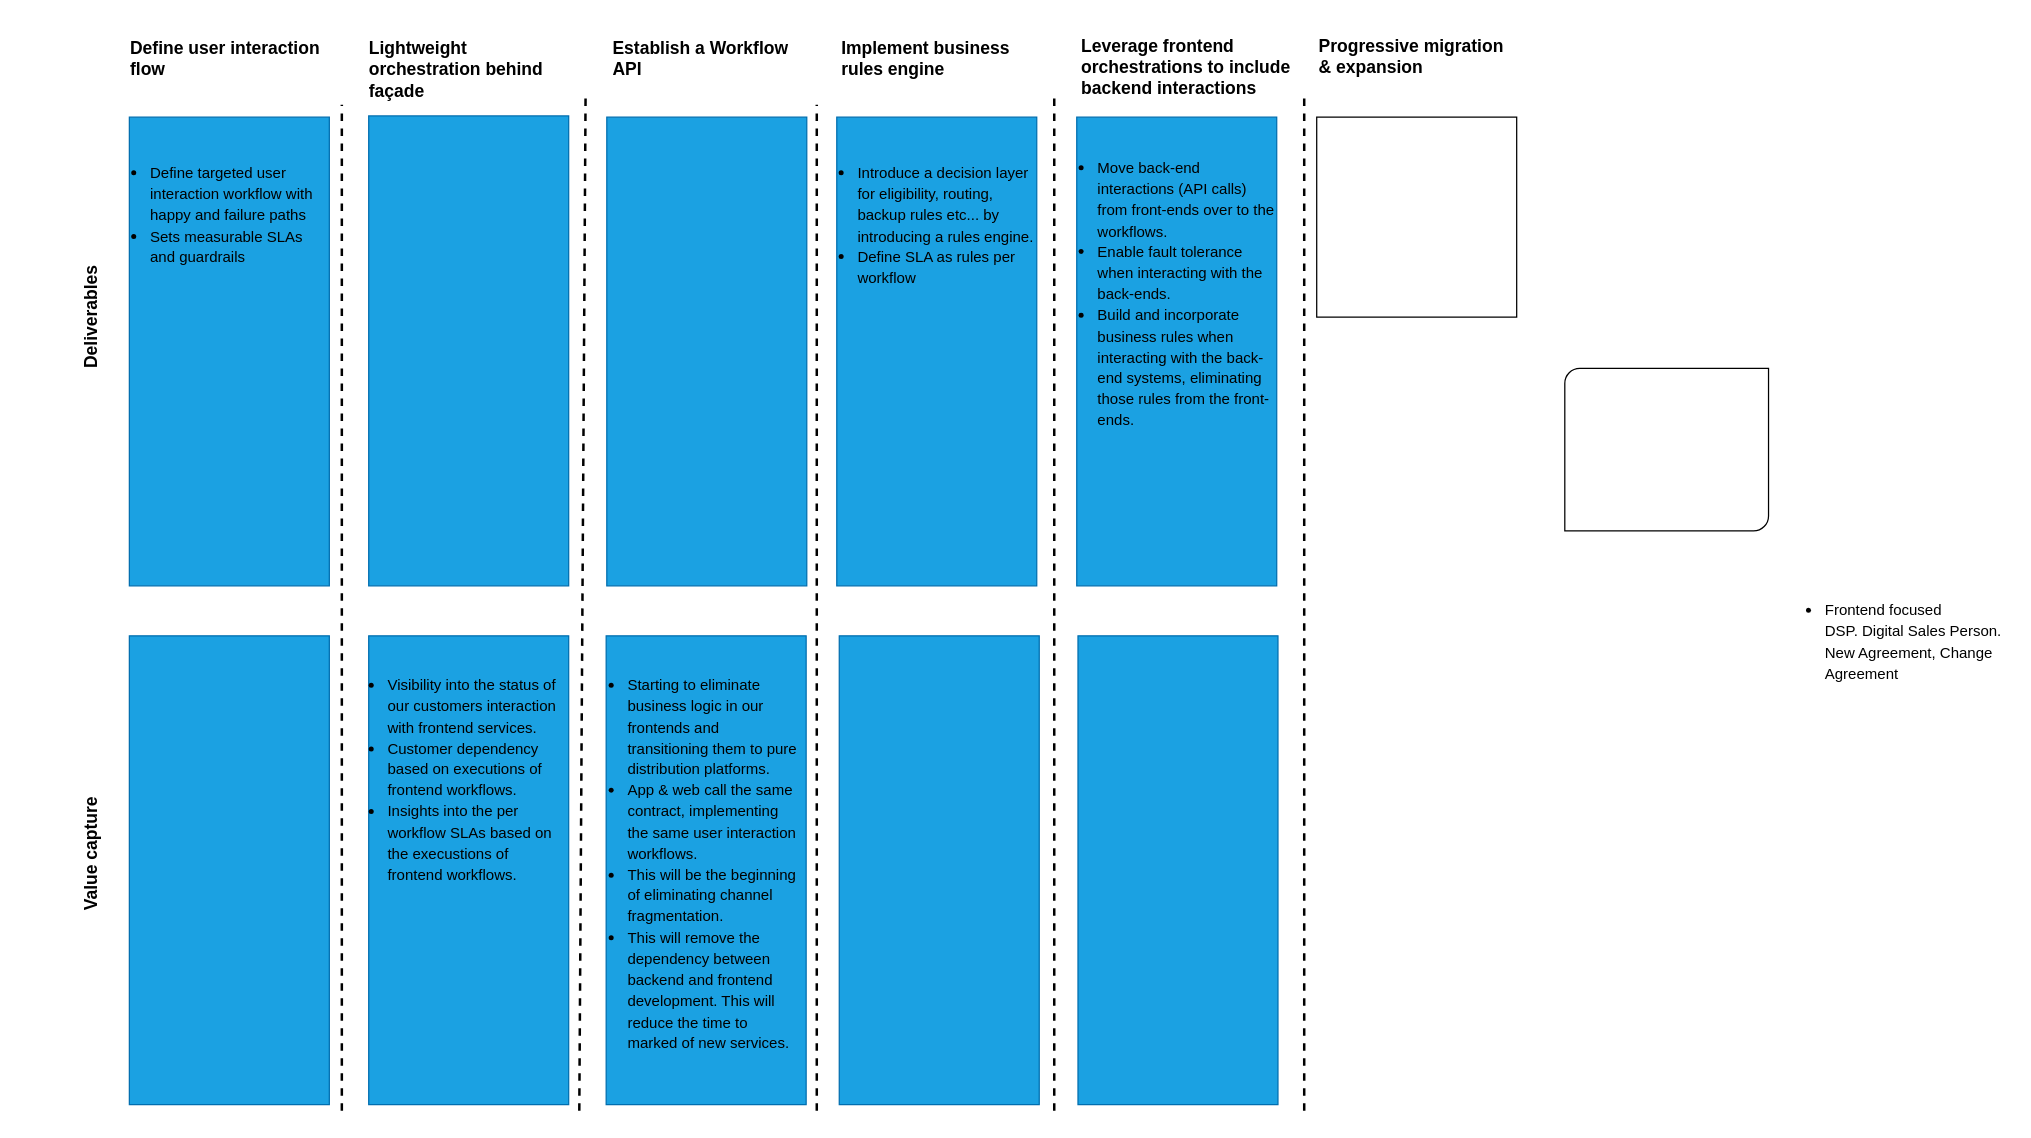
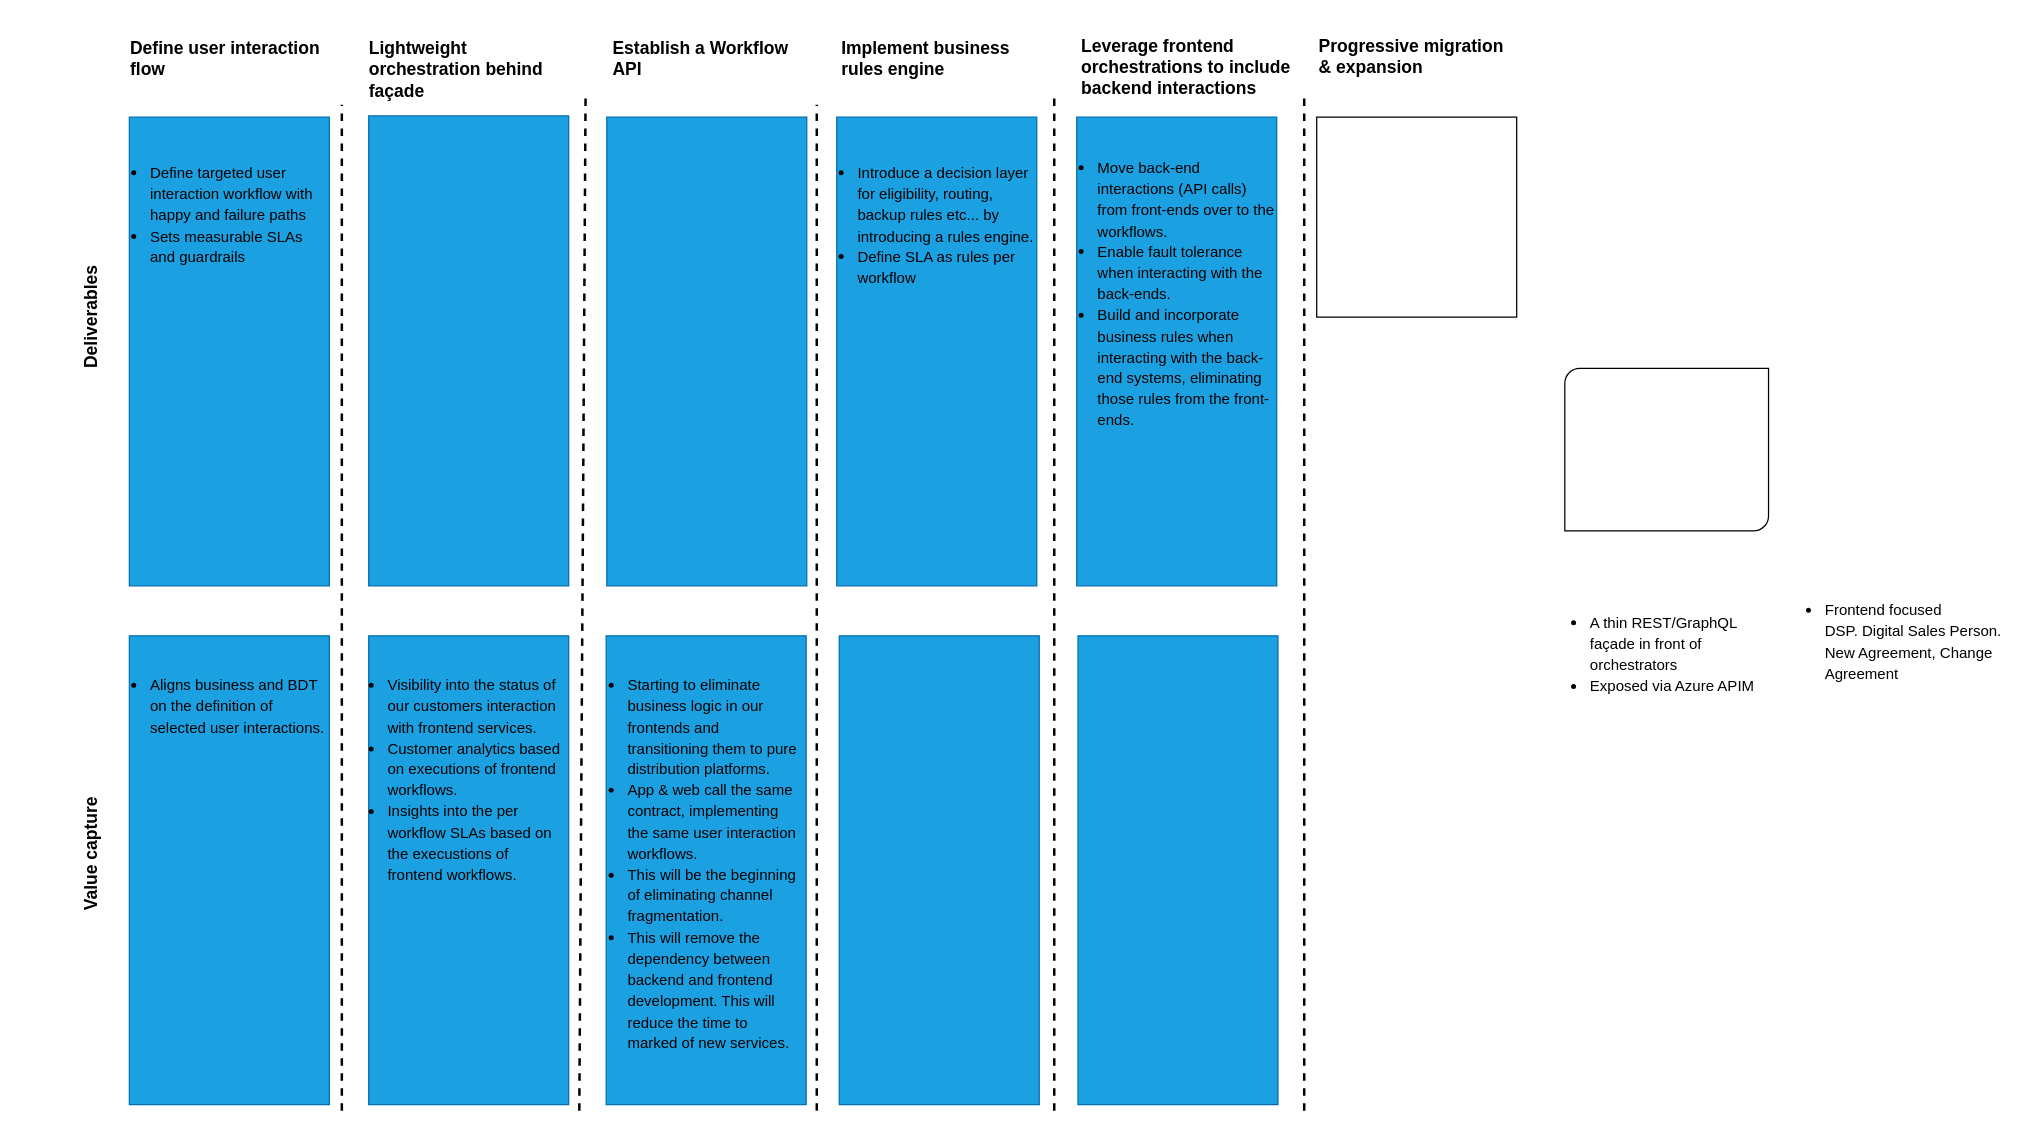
  <mxCell id="0" />
  <mxCell id="1" parent="0" />
  <mxCell id="2" value="" style="verticalLabelPosition=bottom;verticalAlign=top;html=1;shape=mxgraph.basic.rect;fillColor2=none;strokeWidth=1;size=20;indent=5;fillOpacity=100;fillColor=#1ba1e2;fontColor=#ffffff;strokeColor=#006EAF;" vertex="1" parent="1"><mxGeometry x="862" y="508" width="160" height="375" as="geometry" /></mxCell>
  <mxCell id="3" value="" style="verticalLabelPosition=bottom;verticalAlign=top;html=1;shape=mxgraph.basic.rect;fillColor2=none;strokeWidth=1;size=20;indent=5;fillOpacity=100;fillColor=#1ba1e2;fontColor=#ffffff;strokeColor=#006EAF;" vertex="1" parent="1"><mxGeometry x="671" y="508" width="160" height="375" as="geometry" /></mxCell>
  <mxCell id="4" value="" style="verticalLabelPosition=bottom;verticalAlign=top;html=1;shape=mxgraph.basic.rect;fillColor2=none;strokeWidth=1;size=20;indent=5;fillOpacity=100;fillColor=#1ba1e2;fontColor=#ffffff;strokeColor=#006EAF;" vertex="1" parent="1"><mxGeometry x="484.5" y="508" width="160" height="375" as="geometry" /></mxCell>
  <mxCell id="5" value="" style="verticalLabelPosition=bottom;verticalAlign=top;html=1;shape=mxgraph.basic.rect;fillColor2=none;strokeWidth=1;size=20;indent=5;fillOpacity=100;fillColor=#1ba1e2;fontColor=#ffffff;strokeColor=#006EAF;" vertex="1" parent="1"><mxGeometry x="294.5" y="508" width="160" height="375" as="geometry" /></mxCell>
  <mxCell id="6" value="" style="verticalLabelPosition=bottom;verticalAlign=top;html=1;shape=mxgraph.basic.rect;fillColor2=none;strokeWidth=1;size=20;indent=5;fillOpacity=100;fillColor=#1ba1e2;fontColor=#ffffff;strokeColor=#006EAF;" vertex="1" parent="1"><mxGeometry x="103" y="508" width="160" height="375" as="geometry" /></mxCell>
  <mxCell id="7" value="" style="verticalLabelPosition=bottom;verticalAlign=top;html=1;shape=mxgraph.basic.rect;fillColor2=none;strokeWidth=1;size=20;indent=5;fillColor=#1ba1e2;strokeColor=#006EAF;" parent="1" vertex="1"><mxGeometry x="485" y="93" width="160" height="375" as="geometry" /></mxCell>
  <mxCell id="8" value="" style="verticalLabelPosition=bottom;verticalAlign=top;html=1;shape=mxgraph.basic.rect;fillColor2=none;strokeWidth=1;size=20;indent=5;fillColor=#1ba1e2;strokeColor=#006EAF;fontColor=#ffffff;" parent="1" vertex="1"><mxGeometry x="103" y="93" width="160" height="375" as="geometry" /></mxCell>
  <mxCell id="9" value="" style="endArrow=none;dashed=1;html=1;rounded=0;strokeWidth=2;" parent="1" edge="1"><mxGeometry width="50" height="50" relative="1" as="geometry"><mxPoint x="463" y="888" as="sourcePoint" /><mxPoint x="468" y="78" as="targetPoint" /></mxGeometry></mxCell>
  <mxCell id="10" value="&lt;h3 style=&quot;margin-top: 0px;&quot;&gt;&lt;span style=&quot;font-size: 14px;&quot;&gt;Define user interaction flow&lt;/span&gt;&lt;/h3&gt;" style="text;html=1;whiteSpace=wrap;overflow=hidden;rounded=0;" parent="1" vertex="1"><mxGeometry x="102" y="23" width="160" height="50" as="geometry" /></mxCell>
  <mxCell id="11" value="&lt;font style=&quot;font-size: 14px;&quot;&gt;&lt;b&gt;Deliverables&lt;/b&gt;&lt;/font&gt;" style="text;html=1;align=center;verticalAlign=middle;whiteSpace=wrap;rounded=0;rotation=-90;" parent="1" vertex="1"><mxGeometry x="43" y="238" width="60" height="30" as="geometry" /></mxCell>
+ <mxCell id="12" value="&lt;h3 style=&quot;margin-top: 0px;&quot;&gt;&lt;ul&gt;&lt;li&gt;&lt;span style=&quot;background-color: transparent; color: light-dark(rgb(0, 0, 0), rgb(255, 255, 255)); font-size: 12px; font-weight: normal;&quot;&gt;Aligns business and BDT on the definition of selected user interactions.&lt;/span&gt;&lt;/li&gt;&lt;/ul&gt;&lt;/h3&gt;" style="text;html=1;whiteSpace=wrap;overflow=hidden;rounded=0;spacingLeft=-25;" parent="1" vertex="1"><mxGeometry x="103" y="518" width="160" height="120" as="geometry" /></mxCell>
  <mxCell id="13" value="&lt;font style=&quot;font-size: 14px;&quot;&gt;&lt;b&gt;Value capture&lt;/b&gt;&lt;/font&gt;" style="text;html=1;align=center;verticalAlign=middle;whiteSpace=wrap;rounded=0;rotation=-90;" parent="1" vertex="1"><mxGeometry x="20.5" y="668" width="105" height="30" as="geometry" /></mxCell>
  <mxCell id="14" value="" style="verticalLabelPosition=bottom;verticalAlign=top;html=1;shape=mxgraph.basic.rect;fillColor2=none;strokeWidth=1;size=20;indent=5;fillColor=#1ba1e2;fontColor=#ffffff;strokeColor=#006EAF;" parent="1" vertex="1"><mxGeometry x="861" y="93" width="160" height="375" as="geometry" /></mxCell>
  <mxCell id="15" value="" style="verticalLabelPosition=bottom;verticalAlign=top;html=1;shape=mxgraph.basic.rect;fillColor2=none;strokeWidth=1;size=20;indent=5;fillColor=#1ba1e2;strokeColor=#006EAF;" parent="1" vertex="1"><mxGeometry x="669" y="93" width="160" height="375" as="geometry" /></mxCell>
  <mxCell id="16" value="" style="verticalLabelPosition=bottom;verticalAlign=top;html=1;shape=mxgraph.basic.rect;fillColor2=none;strokeWidth=1;size=20;indent=5;fillColor=#1ba1e2;fontColor=#ffffff;strokeColor=#006EAF;" parent="1" vertex="1"><mxGeometry x="294.5" y="92" width="160" height="376" as="geometry" /></mxCell>
  <mxCell id="17" value="" style="verticalLabelPosition=bottom;verticalAlign=top;html=1;shape=mxgraph.basic.rect;fillColor2=none;strokeWidth=1;size=20;indent=5;" parent="1" vertex="1"><mxGeometry x="1053" y="93" width="160" height="160" as="geometry" /></mxCell>
  <mxCell id="18" value="&lt;h3 style=&quot;margin-top: 0px;&quot;&gt;&lt;font style=&quot;font-size: 14px;&quot;&gt;Establish a Workflow API&lt;/font&gt;&lt;/h3&gt;" style="text;html=1;whiteSpace=wrap;overflow=hidden;rounded=0;" parent="1" vertex="1"><mxGeometry x="488" y="23" width="160" height="50" as="geometry" /></mxCell>
  <mxCell id="19" value="&lt;h3 style=&quot;margin-top: 0px;&quot;&gt;&lt;font style=&quot;font-size: 14px;&quot;&gt;Leverage frontend orchestrations to include backend&lt;span style=&quot;background-color: transparent; color: light-dark(rgb(0, 0, 0), rgb(255, 255, 255));&quot;&gt;&amp;nbsp;interactions&lt;/span&gt;&lt;/font&gt;&lt;/h3&gt;" style="text;html=1;whiteSpace=wrap;overflow=hidden;rounded=0;" parent="1" vertex="1"><mxGeometry x="863" y="20.5" width="170" height="75" as="geometry" /></mxCell>
  <mxCell id="20" value="&lt;h3 style=&quot;margin-top: 0px;&quot;&gt;&lt;span style=&quot;font-size: 14px;&quot;&gt;Implement business rules engine&lt;/span&gt;&lt;/h3&gt;" style="text;html=1;whiteSpace=wrap;overflow=hidden;rounded=0;" parent="1" vertex="1"><mxGeometry x="671" y="23" width="164" height="50" as="geometry" /></mxCell>
  <mxCell id="21" value="&lt;h3 style=&quot;margin-top: 0px;&quot;&gt;&lt;font style=&quot;font-size: 14px;&quot;&gt;Lightweight orchestration behind façade&lt;/font&gt;&lt;/h3&gt;" style="text;html=1;whiteSpace=wrap;overflow=hidden;rounded=0;" parent="1" vertex="1"><mxGeometry x="292.5" y="23" width="164" height="60" as="geometry" /></mxCell>
  <mxCell id="22" value="&lt;h3 style=&quot;margin-top: 0px;&quot;&gt;&lt;span style=&quot;font-size: 14px;&quot;&gt;Progressive migration &amp;amp; expansion&lt;/span&gt;&lt;/h3&gt;&lt;p&gt;&lt;br&gt;&lt;/p&gt;" style="text;html=1;whiteSpace=wrap;overflow=hidden;rounded=0;" parent="1" vertex="1"><mxGeometry x="1053" y="20.5" width="154" height="50" as="geometry" /></mxCell>
  <mxCell id="23" value="&lt;h3 style=&quot;margin-top: 0px;&quot;&gt;&lt;p style=&quot;font-size: 12px; font-weight: 400;&quot;&gt;&lt;/p&gt;&lt;ul&gt;&lt;li&gt;&lt;span style=&quot;font-size: 12px; font-weight: 400;&quot;&gt;Define targeted user interaction workflow with h&lt;/span&gt;&lt;font style=&quot;font-size: 12px; font-weight: normal;&quot;&gt;appy and failure paths&lt;/font&gt;&lt;/li&gt;&lt;li&gt;&lt;font style=&quot;font-size: 12px; font-weight: normal;&quot;&gt;Sets measurable SLAs and guardrails&lt;/font&gt;&lt;/li&gt;&lt;/ul&gt;&lt;p&gt;&lt;/p&gt;&lt;/h3&gt;" style="text;html=1;whiteSpace=wrap;overflow=hidden;rounded=0;spacingLeft=-25;" parent="1" vertex="1"><mxGeometry x="103" y="108" width="158" height="350" as="geometry" /></mxCell>
  <mxCell id="24" value="" style="endArrow=none;dashed=1;html=1;rounded=0;strokeWidth=2;" parent="1" edge="1"><mxGeometry width="50" height="50" relative="1" as="geometry"><mxPoint x="653" y="888" as="sourcePoint" /><mxPoint x="653" y="83" as="targetPoint" /></mxGeometry></mxCell>
  <mxCell id="25" value="" style="endArrow=none;dashed=1;html=1;rounded=0;strokeWidth=2;" parent="1" edge="1"><mxGeometry width="50" height="50" relative="1" as="geometry"><mxPoint x="273" y="888" as="sourcePoint" /><mxPoint x="273" y="83" as="targetPoint" /></mxGeometry></mxCell>
  <mxCell id="26" value="" style="endArrow=none;dashed=1;html=1;rounded=0;strokeWidth=2;" parent="1" edge="1"><mxGeometry width="50" height="50" relative="1" as="geometry"><mxPoint x="1043" y="888" as="sourcePoint" /><mxPoint x="1043" y="73" as="targetPoint" /></mxGeometry></mxCell>
+ <mxCell id="27" value="&lt;h3 style=&quot;margin-top: 0px;&quot;&gt;&lt;p style=&quot;font-size: 12px; font-weight: 400;&quot;&gt;&lt;/p&gt;&lt;ul&gt;&lt;li&gt;&lt;span style=&quot;background-color: transparent; color: light-dark(rgb(0, 0, 0), rgb(255, 255, 255)); font-weight: normal;&quot;&gt;&lt;font style=&quot;font-size: 12px;&quot;&gt;A thin REST/GraphQL façade in front of orchestrators&lt;/font&gt;&lt;/span&gt;&lt;/li&gt;&lt;li&gt;&lt;span style=&quot;font-size: 12px; font-weight: 400;&quot;&gt;Exposed via Azure APIM&lt;/span&gt;&lt;/li&gt;&lt;/ul&gt;&lt;p&gt;&lt;/p&gt;&lt;/h3&gt;" style="text;html=1;whiteSpace=wrap;overflow=hidden;rounded=0;spacing=2;spacingLeft=-25;" parent="1" vertex="1"><mxGeometry x="1254.5" y="468" width="160" height="130" as="geometry" /></mxCell>
  <mxCell id="28" value="" style="verticalLabelPosition=bottom;verticalAlign=top;html=1;shape=mxgraph.basic.diag_round_rect;dx=6;whiteSpace=wrap;" parent="1" vertex="1"><mxGeometry x="1251.5" y="294" width="163" height="130" as="geometry" /></mxCell>
- <mxCell id="29" value="&lt;h3 style=&quot;margin-top: 0px;&quot;&gt;&lt;p style=&quot;font-size: 12px; font-weight: 400;&quot;&gt;&lt;/p&gt;&lt;ul&gt;&lt;li&gt;&lt;span style=&quot;font-size: 12px; font-weight: 400;&quot;&gt;Visibility into the status of our customers interaction with frontend services.&lt;/span&gt;&lt;/li&gt;&lt;li&gt;&lt;span style=&quot;font-size: 12px; font-weight: 400;&quot;&gt;Customer dependency based on executions of frontend workflows.&lt;/span&gt;&lt;/li&gt;&lt;li&gt;&lt;span style=&quot;font-size: 12px; font-weight: 400;&quot;&gt;Insights into the per workflow SLAs based on the&amp;nbsp;&lt;/span&gt;&lt;span style=&quot;font-size: 12px; font-weight: 400;&quot;&gt;execustions of frontend workflows.&lt;/span&gt;&lt;/li&gt;&lt;/ul&gt;&lt;p&gt;&lt;/p&gt;&lt;/h3&gt;" style="text;html=1;whiteSpace=wrap;overflow=hidden;rounded=0;spacing=2;spacingLeft=-25;" parent="1" vertex="1"><mxGeometry x="292.5" y="518" width="160.5" height="210" as="geometry" /></mxCell>
+ <mxCell id="29" value="&lt;h3 style=&quot;margin-top: 0px;&quot;&gt;&lt;p style=&quot;font-size: 12px; font-weight: 400;&quot;&gt;&lt;/p&gt;&lt;ul&gt;&lt;li&gt;&lt;span style=&quot;font-size: 12px; font-weight: 400;&quot;&gt;Visibility into the status of our customers interaction with frontend services.&lt;/span&gt;&lt;/li&gt;&lt;li&gt;&lt;span style=&quot;font-size: 12px; font-weight: 400;&quot;&gt;Customer analytics based on executions of frontend workflows.&lt;/span&gt;&lt;/li&gt;&lt;li&gt;&lt;span style=&quot;font-size: 12px; font-weight: 400;&quot;&gt;Insights into the per workflow SLAs based on the&amp;nbsp;&lt;/span&gt;&lt;span style=&quot;font-size: 12px; font-weight: 400;&quot;&gt;execustions of frontend workflows.&lt;/span&gt;&lt;/li&gt;&lt;/ul&gt;&lt;p&gt;&lt;/p&gt;&lt;/h3&gt;" style="text;html=1;whiteSpace=wrap;overflow=hidden;rounded=0;spacing=2;spacingLeft=-25;" parent="1" vertex="1"><mxGeometry x="292.5" y="518" width="160.5" height="210" as="geometry" /></mxCell>
  <mxCell id="30" value="&lt;h3 style=&quot;margin-top: 0px;&quot;&gt;&lt;p style=&quot;font-size: 12px; font-weight: 400;&quot;&gt;&lt;/p&gt;&lt;ul&gt;&lt;li&gt;&lt;span style=&quot;background-color: transparent; color: light-dark(rgb(0, 0, 0), rgb(255, 255, 255)); font-weight: normal;&quot;&gt;&lt;font style=&quot;font-size: 12px;&quot;&gt;Introduce a decision layer for eligibility, routing, backup rules etc... by introducing a rules engine.&lt;/font&gt;&lt;/span&gt;&lt;/li&gt;&lt;li&gt;&lt;span style=&quot;background-color: transparent; color: light-dark(rgb(0, 0, 0), rgb(255, 255, 255)); font-weight: normal;&quot;&gt;&lt;font style=&quot;font-size: 12px;&quot;&gt;Define SLA as rules per workflow&lt;/font&gt;&lt;/span&gt;&lt;/li&gt;&lt;/ul&gt;&lt;p&gt;&lt;/p&gt;&lt;/h3&gt;" style="text;html=1;whiteSpace=wrap;overflow=hidden;rounded=0;spacing=2;spacingLeft=-25;" parent="1" vertex="1"><mxGeometry x="669" y="108" width="160" height="350" as="geometry" /></mxCell>
  <mxCell id="31" value="&lt;h3 style=&quot;margin-top: 0px;&quot;&gt;&lt;p style=&quot;font-size: 12px; font-weight: 400;&quot;&gt;&lt;/p&gt;&lt;ul&gt;&lt;li&gt;&lt;span style=&quot;background-color: transparent; color: light-dark(rgb(0, 0, 0), rgb(255, 255, 255)); font-weight: normal;&quot;&gt;&lt;font style=&quot;font-size: 12px;&quot;&gt;Frontend focused&lt;br&gt;DSP. Digital Sales Person. New Agreement, Change Agreement&lt;br&gt;&lt;br&gt;&lt;/font&gt;&lt;/span&gt;&lt;/li&gt;&lt;/ul&gt;&lt;p&gt;&lt;/p&gt;&lt;/h3&gt;" style="text;html=1;whiteSpace=wrap;overflow=hidden;rounded=0;spacing=2;spacingLeft=-25;" parent="1" vertex="1"><mxGeometry x="1443" y="458" width="160" height="130" as="geometry" /></mxCell>
  <mxCell id="32" value="&lt;h3 style=&quot;margin-top: 0px;&quot;&gt;&lt;p style=&quot;font-size: 12px; font-weight: 400;&quot;&gt;&lt;/p&gt;&lt;ul&gt;&lt;li&gt;&lt;span style=&quot;font-size: 12px; font-weight: 400;&quot;&gt;Starting to eliminate business logic in our frontends and transitioning them to pure distribution platforms.&lt;/span&gt;&lt;/li&gt;&lt;li&gt;&lt;span style=&quot;font-size: 12px; font-weight: 400;&quot;&gt;App &amp;amp; web call the same contract, implementing the same user interaction workflows.&lt;/span&gt;&lt;/li&gt;&lt;li&gt;&lt;span style=&quot;font-size: 12px; font-weight: 400;&quot;&gt;This will be the beginning of eliminating channel fragmentation.&lt;/span&gt;&lt;/li&gt;&lt;li&gt;&lt;span style=&quot;font-size: 12px; font-weight: 400;&quot;&gt;This will remove the dependency between backend and frontend development. This will reduce the time to marked of new services.&lt;/span&gt;&lt;/li&gt;&lt;/ul&gt;&lt;p&gt;&lt;/p&gt;&lt;/h3&gt;" style="text;html=1;whiteSpace=wrap;overflow=hidden;rounded=0;spacing=2;spacingLeft=-25;" parent="1" vertex="1"><mxGeometry x="484.5" y="518" width="153" height="330" as="geometry" /></mxCell>
  <mxCell id="33" value="" style="endArrow=none;dashed=1;html=1;rounded=0;strokeWidth=2;" parent="1" edge="1"><mxGeometry width="50" height="50" relative="1" as="geometry"><mxPoint x="843" y="888" as="sourcePoint" /><mxPoint x="843" y="73" as="targetPoint" /></mxGeometry></mxCell>
  <mxCell id="34" style="edgeStyle=orthogonalEdgeStyle;rounded=0;orthogonalLoop=1;jettySize=auto;html=1;exitX=0.5;exitY=1;exitDx=0;exitDy=0;" parent="1" edge="1"><mxGeometry relative="1" as="geometry"><mxPoint x="1123" y="708" as="sourcePoint" /><mxPoint x="1123" y="708" as="targetPoint" /></mxGeometry></mxCell>
  <mxCell id="35" style="edgeStyle=orthogonalEdgeStyle;rounded=0;orthogonalLoop=1;jettySize=auto;html=1;exitX=0.5;exitY=1;exitDx=0;exitDy=0;" parent="1" edge="1"><mxGeometry relative="1" as="geometry"><mxPoint x="1123" y="708" as="sourcePoint" /><mxPoint x="1123" y="708" as="targetPoint" /></mxGeometry></mxCell>
  <mxCell id="36" value="&lt;h3 style=&quot;margin-top: 0px;&quot;&gt;&lt;p style=&quot;font-size: 12px; font-weight: 400;&quot;&gt;&lt;/p&gt;&lt;ul&gt;&lt;li&gt;&lt;span style=&quot;font-size: 12px; font-weight: 400;&quot;&gt;Move back-end interactions (API calls) from front-ends over to the workflows.&lt;/span&gt;&lt;/li&gt;&lt;li&gt;&lt;span style=&quot;font-size: 12px; font-weight: 400;&quot;&gt;Enable fault tolerance when interacting with the back-ends.&lt;/span&gt;&lt;/li&gt;&lt;li&gt;&lt;span style=&quot;font-size: 12px; font-weight: 400;&quot;&gt;Build and incorporate business rules when interacting with the back-end systems, eliminating those rules from the front-ends.&lt;/span&gt;&lt;/li&gt;&lt;/ul&gt;&lt;p&gt;&lt;/p&gt;&lt;/h3&gt;" style="text;html=1;whiteSpace=wrap;overflow=hidden;rounded=0;spacing=2;spacingLeft=-25;" parent="1" vertex="1"><mxGeometry x="861" y="104" width="162" height="354" as="geometry" /></mxCell>
